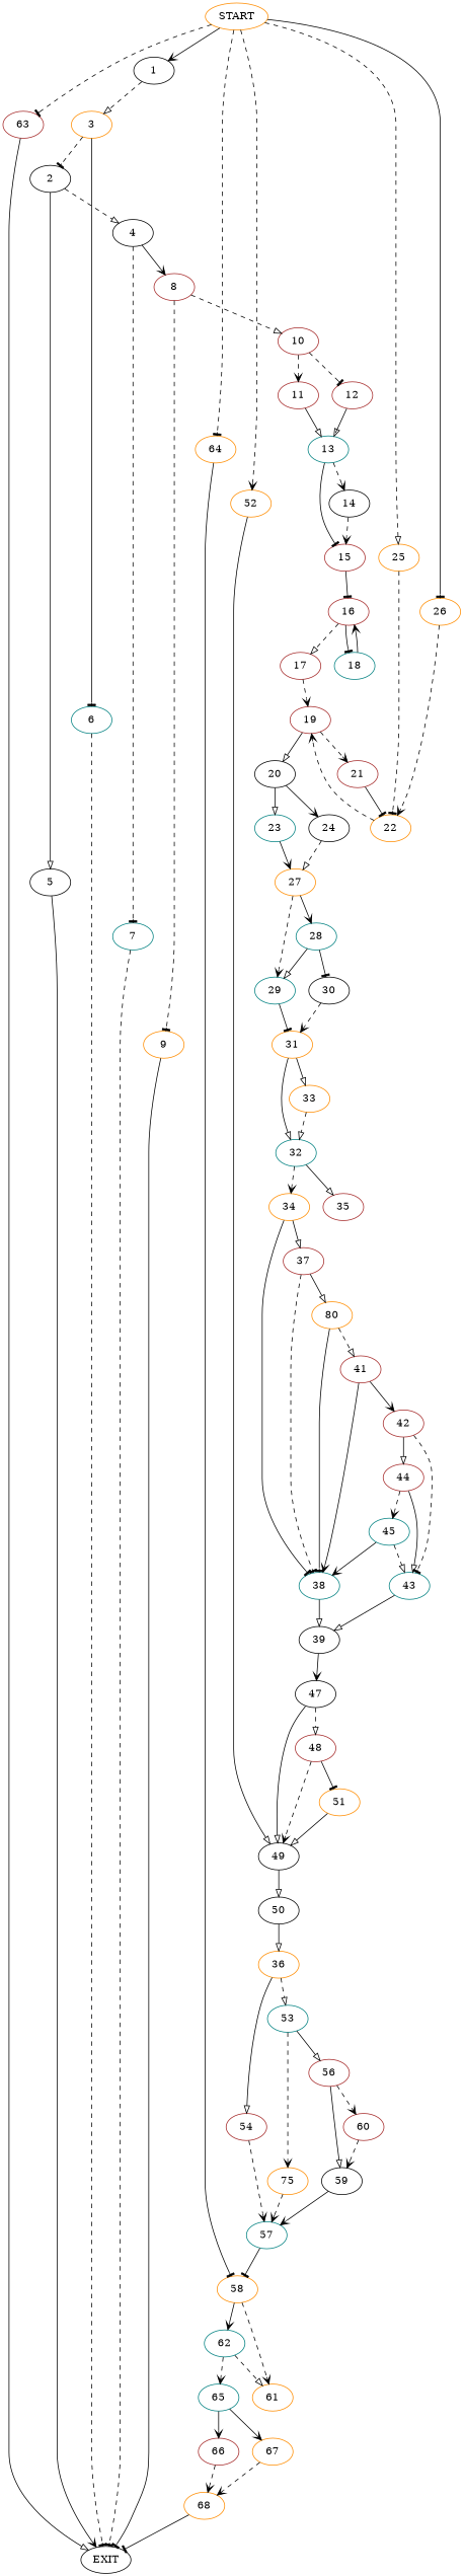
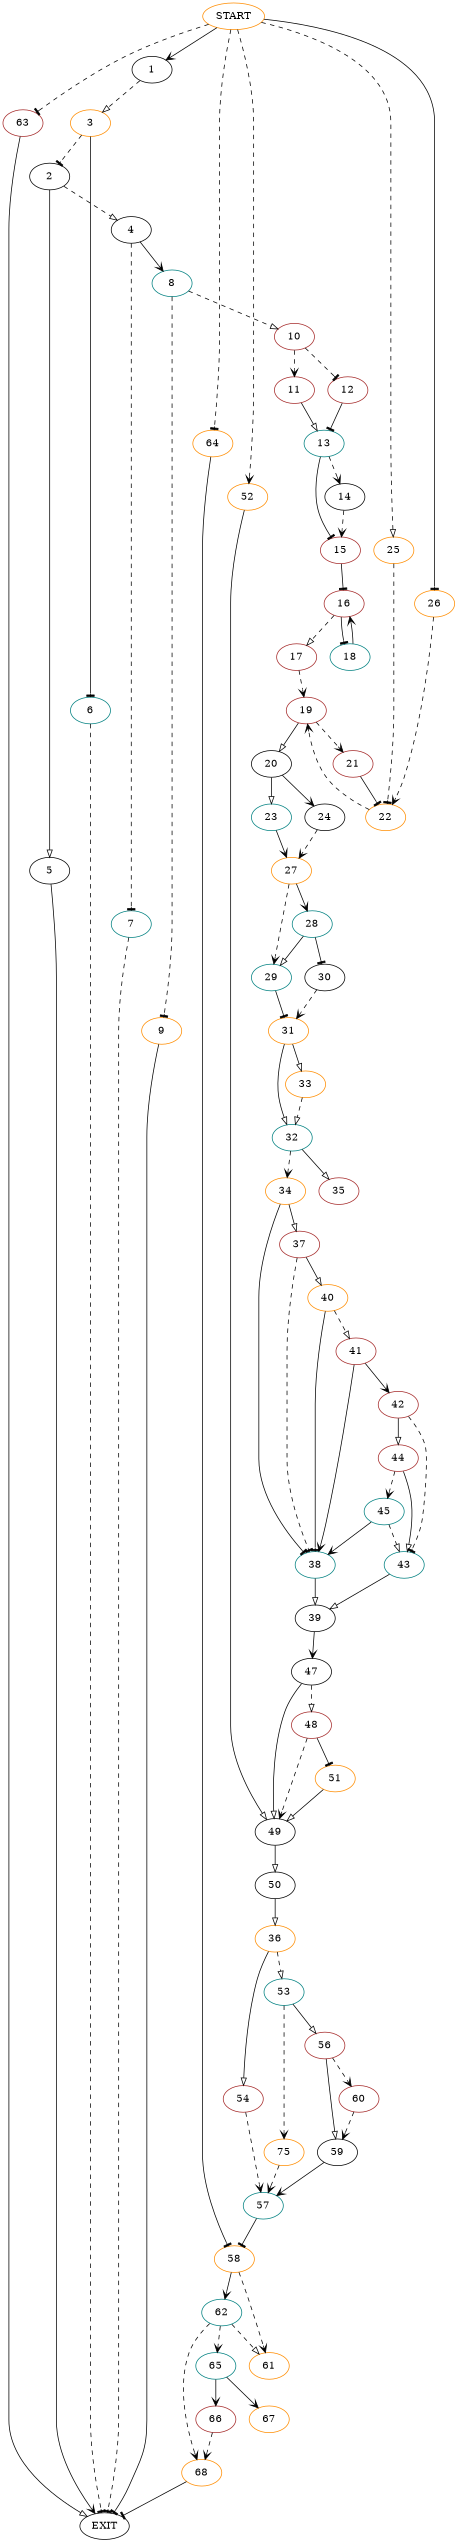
  digraph {
    node [color=darkorange]
    edge [arrowhead=vee style=solid]
    n1 [label=START]
    1 [color=black]
    25
    26
    52
    63 [color=brown]
    64
    3
    22
    49 [color=black]
    n11 [color=black label=EXIT]
    58
    2 [color=black]
    4 [color=black]
    5 [color=black]
    6 [color=teal]
    7 [color=teal]
-   8 [color=brown]
+   8 [color=teal]
    9
    10 [color=brown]
    11 [color=brown]
    12 [color=brown]
    13 [color=teal]
    14 [color=black]
    15 [color=brown]
    16 [color=brown]
    17 [color=brown]
    18 [color=teal]
    19 [color=brown]
    20 [color=black]
    21 [color=brown]
    23 [color=teal]
    24 [color=black]
    27
    28 [color=teal]
    29 [color=teal]
    30 [color=black]
    31
    32 [color=teal]
    33
    34
    35 [color=brown]
    37 [color=brown]
    38 [color=teal]
-   40 [label=80]
+   40
    39 [color=black]
    53 [color=teal]
    36
    54 [color=brown]
    n50 [label=75]
    56 [color=brown]
    57 [color=teal]
    41 [color=brown]
    47 [color=black]
    48 [color=brown]
    42 [color=brown]
    43 [color=teal]
    44 [color=brown]
    45 [color=teal]
    50 [color=black]
    51
    59 [color=black]
    60 [color=brown]
    61
    62 [color=teal]
    65 [color=teal]
    66 [color=brown]
    67
    68
    n1 -> 1
    n1 -> 25 [arrowhead=onormal style=dashed]
    n1 -> 26 [arrowhead=tee]
    n1 -> 52 [style=dashed]
    n1 -> 63 [arrowhead=tee style=dashed]
    n1 -> 64 [arrowhead=tee style=dashed]
    1 -> 3 [arrowhead=onormal style=dashed]
    25 -> 22 [arrowhead=tee style=dashed]
    26 -> 22 [style=dashed]
    52 -> 49 [arrowhead=onormal]
    63 -> n11 [arrowhead=onormal]
    64 -> 58 [arrowhead=tee]
    3 -> 2 [arrowhead=tee style=dashed]
    3 -> 6 [arrowhead=tee]
    22 -> 19 [style=dashed]
    49 -> 50 [arrowhead=onormal]
    58 -> 61 [style=dashed]
    58 -> 62
    2 -> 4 [arrowhead=onormal style=dashed]
    2 -> 5 [arrowhead=onormal]
    4 -> 7 [arrowhead=tee style=dashed]
    4 -> 8
    5 -> n11
    6 -> n11 [arrowhead=tee style=dashed]
    7 -> n11 [arrowhead=tee style=dashed]
    8 -> 9 [arrowhead=tee style=dashed]
    8 -> 10 [arrowhead=onormal style=dashed]
    9 -> n11 [arrowhead=tee]
    10 -> 11 [style=dashed]
    10 -> 12 [arrowhead=tee style=dashed]
    11 -> 13 [arrowhead=onormal]
-   12 -> 13 [arrowhead=onormal]
+   12 -> 13 [arrowhead=tee]
    13 -> 14 [style=dashed]
    13 -> 15 [arrowhead=tee]
    14 -> 15 [style=dashed]
    15 -> 16 [arrowhead=tee]
    16 -> 17 [arrowhead=onormal style=dashed]
    16 -> 18 [arrowhead=tee]
    17 -> 19 [style=dashed]
    18 -> 16
    19 -> 20 [arrowhead=onormal]
    19 -> 21 [style=dashed]
    20 -> 23 [arrowhead=onormal]
    20 -> 24
    21 -> 22 [arrowhead=tee]
    23 -> 27
-   24 -> 27 [arrowhead=onormal style=dashed]
+   24 -> 27 [style=dashed]
    27 -> 28
    27 -> 29 [style=dashed]
    28 -> 29 [arrowhead=onormal]
    28 -> 30 [arrowhead=tee]
    29 -> 31 [arrowhead=tee]
    30 -> 31 [style=dashed]
    31 -> 32 [arrowhead=onormal]
    31 -> 33 [arrowhead=onormal]
    32 -> 34 [style=dashed]
    32 -> 35 [arrowhead=onormal]
    33 -> 32 [arrowhead=onormal style=dashed]
    34 -> 37 [arrowhead=onormal]
    34 -> 38 [arrowhead=tee]
    37 -> 38 [arrowhead=tee style=dashed]
    37 -> 40 [arrowhead=onormal]
    38 -> 39 [arrowhead=onormal]
    40 -> 38 [arrowhead=tee]
    40 -> 41 [arrowhead=onormal style=dashed]
    39 -> 47
    53 -> n50 [style=dashed]
    53 -> 56 [arrowhead=onormal]
    36 -> 53 [arrowhead=onormal style=dashed]
    36 -> 54 [arrowhead=onormal]
    54 -> 57 [style=dashed]
    n50 -> 57 [style=dashed]
    56 -> 59 [arrowhead=onormal]
    56 -> 60 [style=dashed]
    57 -> 58 [arrowhead=tee]
    41 -> 38
    41 -> 42
    47 -> 49 [arrowhead=onormal]
    47 -> 48 [arrowhead=onormal style=dashed]
    48 -> 49 [style=dashed]
    48 -> 51 [arrowhead=tee]
    42 -> 43 [arrowhead=tee style=dashed]
    42 -> 44 [arrowhead=onormal]
    43 -> 39 [arrowhead=onormal]
    44 -> 43 [arrowhead=onormal]
    44 -> 45 [style=dashed]
    45 -> 38
    45 -> 43 [arrowhead=onormal style=dashed]
    50 -> 36 [arrowhead=onormal]
    51 -> 49 [arrowhead=onormal]
    59 -> 57
    60 -> 59 [style=dashed]
    62 -> 61 [arrowhead=onormal style=dashed]
    62 -> 65 [style=dashed]
    65 -> 66
    65 -> 67
    66 -> 68 [style=dashed]
-   67 -> 68 [style=dashed]
+   62 -> 68 [style=dashed]
    68 -> n11 [arrowhead=tee]
  }
